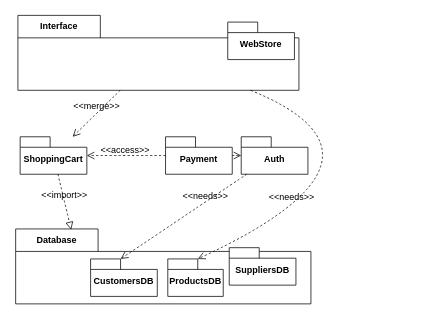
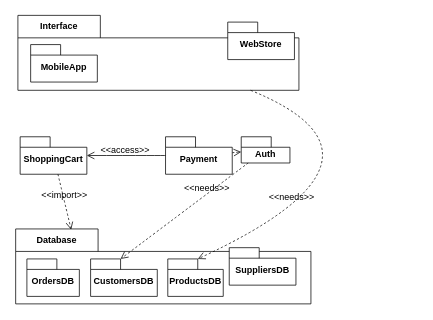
  <mxCell id="0" />
  <mxCell id="1" parent="0" />
  <mxCell id="2" value="Interface" style="shape=folder;fontStyle=1;tabWidth=110;tabHeight=30;tabPosition=left;html=1;boundedLbl=1;labelInHeader=1;container=1;collapsible=0;whiteSpace=wrap;" parent="1" vertex="1"><mxGeometry x="23" y="20" width="375" height="100" as="geometry" /></mxCell>
  <mxCell id="3" value="" style="html=1;strokeColor=none;resizeWidth=1;resizeHeight=1;fillColor=none;part=1;connectable=0;allowArrows=0;deletable=0;whiteSpace=wrap;" parent="2" vertex="1"><mxGeometry width="375.0" height="70" relative="1" as="geometry"><mxPoint y="30" as="offset" /></mxGeometry></mxCell>
+ <mxCell id="4" value="MobileApp" style="shape=folder;fontStyle=1;spacingTop=10;tabWidth=40;tabHeight=14;tabPosition=left;html=1;whiteSpace=wrap;" parent="2" vertex="1"><mxGeometry x="17" y="39" width="89" height="50" as="geometry" /></mxCell>
  <mxCell id="5" value="WebStore" style="shape=folder;fontStyle=1;spacingTop=10;tabWidth=40;tabHeight=14;tabPosition=left;html=1;whiteSpace=wrap;" parent="2" vertex="1"><mxGeometry x="280" y="9" width="89" height="50" as="geometry" /></mxCell>
- <mxCell id="6" value="Auth" style="shape=folder;fontStyle=1;spacingTop=10;tabWidth=40;tabHeight=14;tabPosition=left;html=1;whiteSpace=wrap;" parent="1" vertex="1"><mxGeometry x="321" y="182" width="89" height="50" as="geometry" /></mxCell>
+ <mxCell id="6" value="Auth" style="shape=folder;fontStyle=1;spacingTop=10;tabWidth=40;tabHeight=14;tabPosition=left;html=1;whiteSpace=wrap;" parent="1" vertex="1"><mxGeometry x="321" y="182" width="65" height="35" as="geometry" /></mxCell>
  <mxCell id="7" style="edgeStyle=none;shape=connector;curved=1;rounded=0;orthogonalLoop=1;jettySize=auto;html=1;dashed=1;strokeColor=default;align=center;verticalAlign=bottom;fontFamily=Helvetica;fontSize=12;fontColor=default;labelBackgroundColor=none;startArrow=none;startFill=0;endArrow=open;endFill=0;endSize=8;" parent="1" source="8" target="6" edge="1"><mxGeometry relative="1" as="geometry" /></mxCell>
  <mxCell id="8" value="Payment" style="shape=folder;fontStyle=1;spacingTop=10;tabWidth=40;tabHeight=14;tabPosition=left;html=1;whiteSpace=wrap;" parent="1" vertex="1"><mxGeometry x="220" y="182" width="89" height="50" as="geometry" /></mxCell>
  <mxCell id="9" value="ShoppingCart" style="shape=folder;fontStyle=1;spacingTop=10;tabWidth=40;tabHeight=14;tabPosition=left;html=1;whiteSpace=wrap;" parent="1" vertex="1"><mxGeometry x="26" y="182" width="89" height="50" as="geometry" /></mxCell>
  <mxCell id="10" value="Database" style="shape=folder;fontStyle=1;tabWidth=110;tabHeight=30;tabPosition=left;html=1;boundedLbl=1;labelInHeader=1;container=1;collapsible=0;whiteSpace=wrap;" parent="1" vertex="1"><mxGeometry x="20" y="305" width="394" height="100" as="geometry" /></mxCell>
  <mxCell id="11" value="" style="html=1;strokeColor=none;resizeWidth=1;resizeHeight=1;fillColor=none;part=1;connectable=0;allowArrows=0;deletable=0;whiteSpace=wrap;" parent="10" vertex="1"><mxGeometry width="394" height="70" relative="1" as="geometry"><mxPoint y="30" as="offset" /></mxGeometry></mxCell>
  <mxCell id="12" value="SuppliersDB" style="shape=folder;fontStyle=1;spacingTop=10;tabWidth=40;tabHeight=14;tabPosition=left;html=1;whiteSpace=wrap;" parent="10" vertex="1"><mxGeometry x="285" y="25" width="89" height="50" as="geometry" /></mxCell>
  <mxCell id="13" value="CustomersDB" style="shape=folder;fontStyle=1;spacingTop=10;tabWidth=40;tabHeight=14;tabPosition=left;html=1;whiteSpace=wrap;" parent="10" vertex="1"><mxGeometry x="100" y="40" width="89" height="50" as="geometry" /></mxCell>
+ <mxCell id="14" value="OrdersDB" style="shape=folder;fontStyle=1;spacingTop=10;tabWidth=40;tabHeight=14;tabPosition=left;html=1;whiteSpace=wrap;" parent="10" vertex="1"><mxGeometry x="15" y="40" width="70" height="50" as="geometry" /></mxCell>
  <mxCell id="15" value="ProductsDB" style="shape=folder;fontStyle=1;spacingTop=10;tabWidth=40;tabHeight=14;tabPosition=left;html=1;whiteSpace=wrap;" parent="10" vertex="1"><mxGeometry x="203" y="40" width="74" height="50" as="geometry" /></mxCell>
- <mxCell id="16" value="&amp;lt;&amp;lt;merge&amp;gt;&amp;gt;" style="endArrow=open;startArrow=none;endFill=0;startFill=0;endSize=8;html=1;verticalAlign=bottom;dashed=1;labelBackgroundColor=none;rounded=0;fontSize=12;curved=1;" parent="1" source="2" target="9" edge="1"><mxGeometry width="160" relative="1" as="geometry"><mxPoint x="195" y="250" as="sourcePoint" /><mxPoint x="355" y="250" as="targetPoint" /></mxGeometry></mxCell>
- <mxCell id="17" value="&amp;lt;&amp;lt;access&amp;gt;&amp;gt;" style="endArrow=open;startArrow=none;endFill=0;startFill=0;endSize=8;html=1;verticalAlign=bottom;dashed=1;labelBackgroundColor=none;rounded=0;fontSize=12;curved=1;" parent="1" source="8" target="9" edge="1"><mxGeometry x="0.035" y="2" width="160" relative="1" as="geometry"><mxPoint x="233" y="130" as="sourcePoint" /><mxPoint x="247" y="192" as="targetPoint" /><mxPoint as="offset" /></mxGeometry></mxCell>
- <mxCell id="18" value="&amp;lt;&amp;lt;import&amp;gt;&amp;gt;" style="endArrow=block;startArrow=none;endFill=0;startFill=0;endSize=8;html=1;verticalAlign=bottom;dashed=1;labelBackgroundColor=none;rounded=0;fontSize=12;curved=1;entryX=0.188;entryY=0.01;entryDx=0;entryDy=0;entryPerimeter=0;" parent="1" source="9" target="10" edge="1"><mxGeometry width="160" relative="1" as="geometry"><mxPoint x="169" y="130" as="sourcePoint" /><mxPoint x="106" y="192" as="targetPoint" /></mxGeometry></mxCell>
+ <mxCell id="17" value="&amp;lt;&amp;lt;access&amp;gt;&amp;gt;" style="endArrow=open;startArrow=none;endFill=0;startFill=0;endSize=8;html=1;verticalAlign=bottom;dashed=0;labelBackgroundColor=none;rounded=0;fontSize=12;curved=1;" parent="1" source="8" target="9" edge="1"><mxGeometry x="0.035" y="2" width="160" relative="1" as="geometry"><mxPoint x="233" y="130" as="sourcePoint" /><mxPoint x="247" y="192" as="targetPoint" /><mxPoint as="offset" /></mxGeometry></mxCell>
+ <mxCell id="18" value="&amp;lt;&amp;lt;import&amp;gt;&amp;gt;" style="endArrow=open;startArrow=none;endFill=0;startFill=0;endSize=8;html=1;verticalAlign=bottom;dashed=1;labelBackgroundColor=none;rounded=0;fontSize=12;curved=1;entryX=0.188;entryY=0.01;entryDx=0;entryDy=0;entryPerimeter=0;" parent="1" source="9" target="10" edge="1"><mxGeometry width="160" relative="1" as="geometry"><mxPoint x="169" y="130" as="sourcePoint" /><mxPoint x="106" y="192" as="targetPoint" /></mxGeometry></mxCell>
  <mxCell id="19" value="&lt;span style=&quot;font-family: Helvetica; font-size: 12px; font-style: normal; font-variant-ligatures: normal; font-variant-caps: normal; font-weight: 400; letter-spacing: normal; orphans: 2; text-align: center; text-indent: 0px; text-transform: none; widows: 2; word-spacing: 0px; -webkit-text-stroke-width: 0px; white-space: nowrap; text-decoration-thickness: initial; text-decoration-style: initial; text-decoration-color: initial; float: none; display: inline !important;&quot;&gt;&amp;lt;&amp;lt;needs&amp;gt;&amp;gt;&lt;/span&gt;" style="edgeStyle=none;shape=connector;curved=1;rounded=0;orthogonalLoop=1;jettySize=auto;html=1;dashed=1;strokeColor=default;align=center;verticalAlign=bottom;fontFamily=Helvetica;fontSize=12;fontColor=light-dark(#000000,#FFFFFF);labelBackgroundColor=none;startArrow=none;startFill=0;endArrow=open;endFill=0;endSize=8;entryX=0;entryY=0;entryDx=40;entryDy=0;entryPerimeter=0;" parent="1" source="2" target="15" edge="1"><mxGeometry x="0.489" y="-14" relative="1" as="geometry"><Array as="points"><mxPoint x="555" y="210" /></Array><mxPoint as="offset" /></mxGeometry></mxCell>
  <mxCell id="20" value="&lt;span style=&quot;font-family: Helvetica; font-size: 12px; font-style: normal; font-variant-ligatures: normal; font-variant-caps: normal; font-weight: 400; letter-spacing: normal; orphans: 2; text-align: center; text-indent: 0px; text-transform: none; widows: 2; word-spacing: 0px; -webkit-text-stroke-width: 0px; white-space: nowrap; text-decoration-thickness: initial; text-decoration-style: initial; text-decoration-color: initial; float: none; display: inline !important;&quot;&gt;&amp;lt;&amp;lt;needs&amp;gt;&amp;gt;&lt;/span&gt;" style="edgeStyle=none;shape=connector;curved=1;rounded=0;orthogonalLoop=1;jettySize=auto;html=1;entryX=0;entryY=0;entryDx=40;entryDy=0;entryPerimeter=0;dashed=1;strokeColor=default;align=center;verticalAlign=bottom;fontFamily=Helvetica;fontSize=12;fontColor=light-dark(#000000,#FFFFFF);labelBackgroundColor=none;startArrow=none;startFill=0;endArrow=open;endFill=0;endSize=8;" parent="1" source="6" target="13" edge="1"><mxGeometry x="-0.333" y="2" relative="1" as="geometry"><mxPoint y="-1" as="offset" /></mxGeometry></mxCell>
